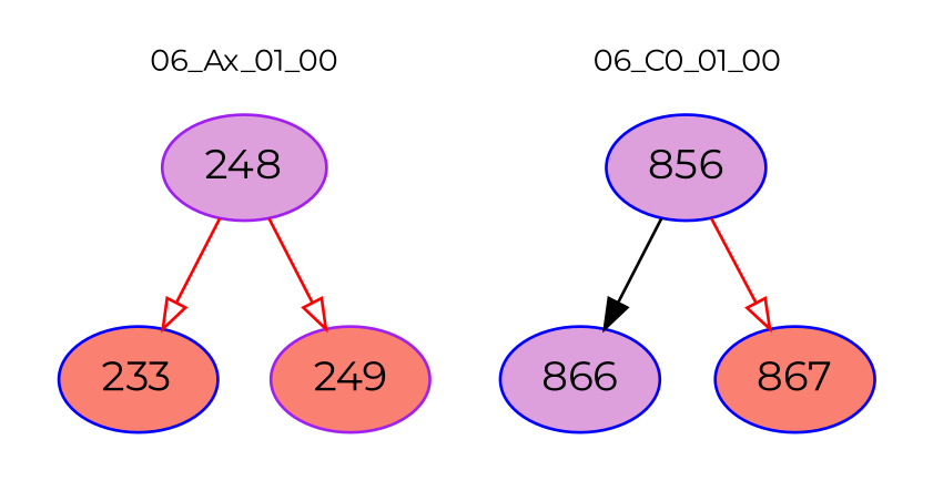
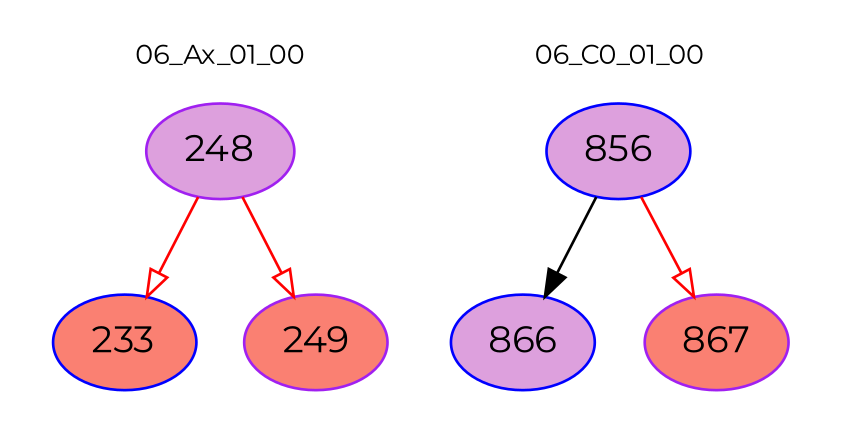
  digraph {
    fontname=Montserrat
    node [color=blue fillcolor=plum fontname=Montserrat style=filled]
    edge [arrowhead=onormal color=red fontname=Montserrat]
    n1 [color=purple label=248]
    n2 [fillcolor=salmon label=233]
    n3 [color=purple fillcolor=salmon label=249]
    n4 [label=856]
    n5 [label=866]
-   n6 [fillcolor=salmon label=867]
+   n6 [color=purple fillcolor=salmon label=867]
    subgraph cluster_1 {
      color=white
      fontsize=10
      label="06_Ax_01_00"
      n1
      n2
      n3
    }
    subgraph cluster_2 {
      color=white
      fontsize=10
      label="06_C0_01_00"
      n4
      n5
      n6
    }
    n1 -> n2
    n1 -> n3
    n4 -> n5 [arrowhead=normal color=black]
    n4 -> n6
  }
